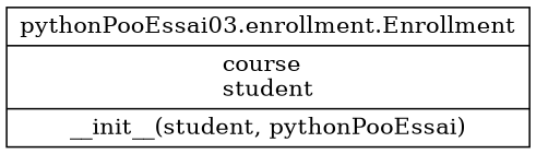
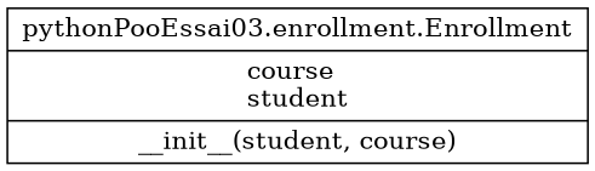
  digraph {
    rankdir=BT
-   n1 [color=black fontcolor=black label=<{pythonPooEssai03.enrollment.Enrollment|course<br ALIGN="LEFT"/>student<br ALIGN="LEFT"/>|__init__(student, pythonPooEssai)<br ALIGN="LEFT"/>}> shape=record style=solid]
+   n1 [color=black fontcolor=black label=<{pythonPooEssai03.enrollment.Enrollment|course<br ALIGN="LEFT"/>student<br ALIGN="LEFT"/>|__init__(student, course)<br ALIGN="LEFT"/>}> shape=record style=solid]
  }
